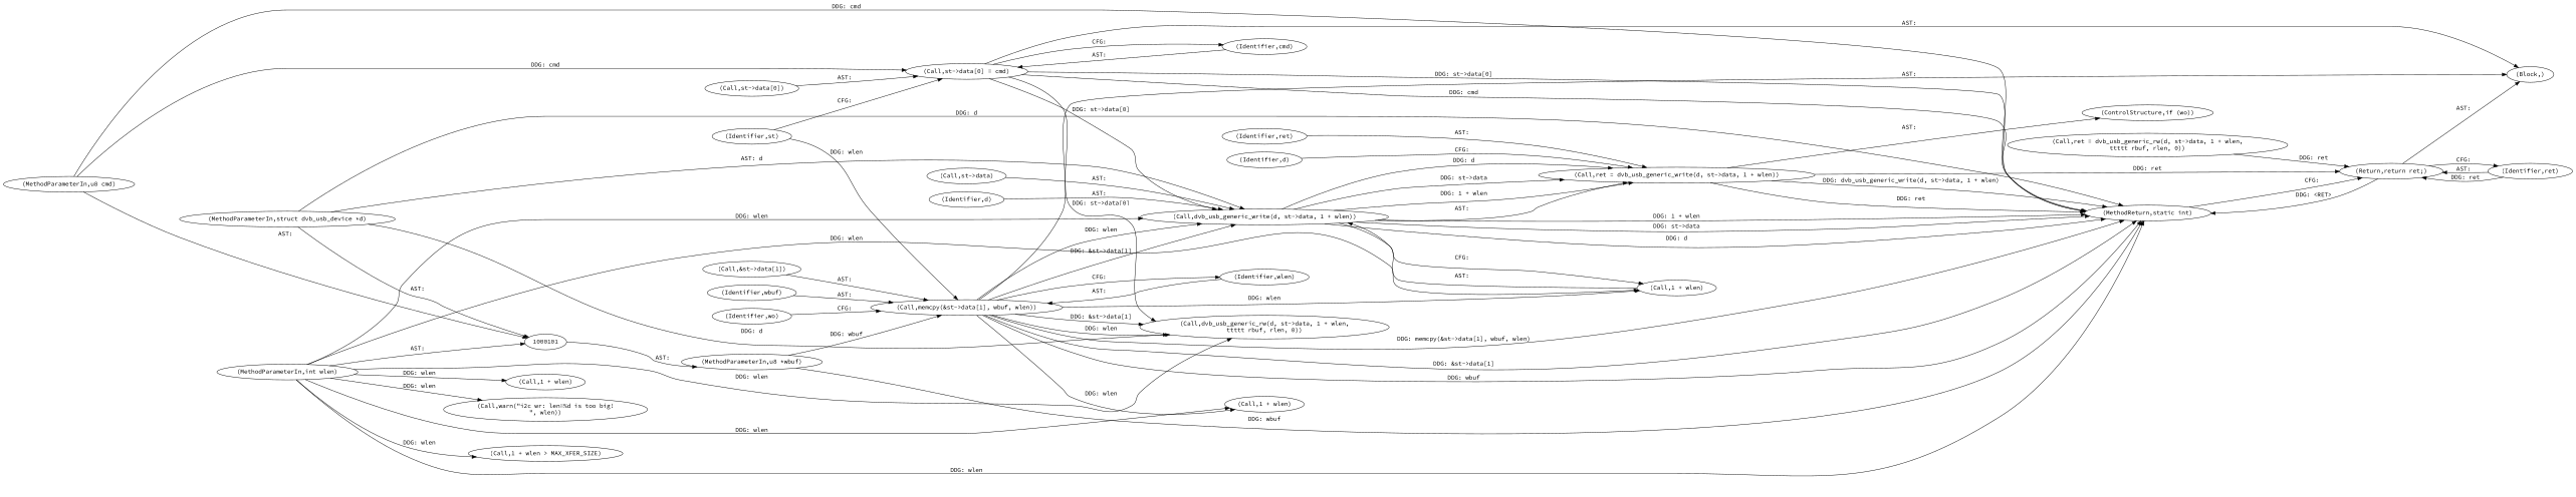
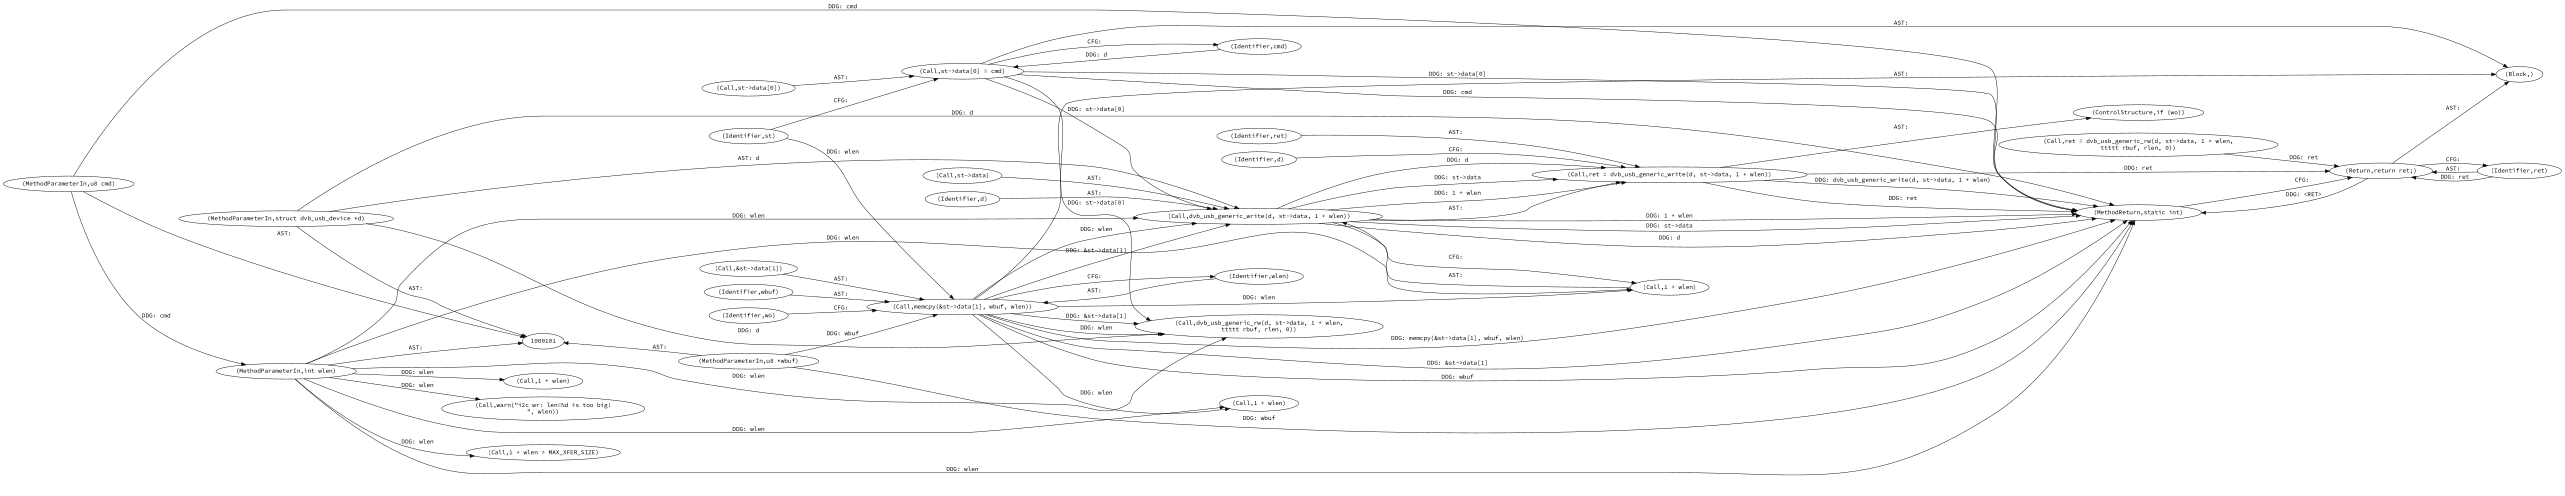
  digraph {
    fontname="Source Code Pro"
    rankdir=LR
    node [fontname="Source Code Pro"]
    edge [fontname="Source Code Pro"]
    n1 [label="(Call,dvb_usb_generic_write(d, st->data, 1 + wlen))"]
    n2 [label="(Call,ret = dvb_usb_generic_write(d, st->data, 1 + wlen))"]
    n3 [label="(MethodReturn,static int)"]
    n4 [label="(Call,1 + wlen)"]
    n5 [label="(Return,return ret;)"]
    n6 [label="(ControlStructure,if (wo))"]
    n7 [label="(MethodParameterIn,struct dvb_usb_device *d)"]
    n8 [label="(Call,dvb_usb_generic_rw(d, st->data, 1 + wlen,\n\t\t\t\t\t rbuf, rlen, 0))"]
    1000101
    n10 [label="(Call,memcpy(&st->data[1], wbuf, wlen))"]
    n11 [label="(Call,1 + wlen)"]
    n12 [label="(Identifier,wlen)"]
    n13 [label="(Block,)"]
    n14 [label="(MethodParameterIn,u8 *wbuf)"]
    n15 [label="(MethodParameterIn,int wlen)"]
    n16 [label="(Call,1 + wlen)"]
    n17 [label="(Call,warn(\"i2c wr: len=%d is too big!\n\", wlen))"]
    n18 [label="(Call,1 + wlen > MAX_XFER_SIZE)"]
    n19 [label="(Call,st->data[0] = cmd)"]
    n20 [label="(Identifier,cmd)"]
    n21 [label="(MethodParameterIn,u8 cmd)"]
    n22 [label="(Identifier,ret)"]
    n23 [label="(Call,st->data[0])"]
    n24 [label="(Identifier,d)"]
    n25 [label="(Identifier,wo)"]
    n26 [label="(Identifier,d)"]
    n27 [label="(Identifier,st)"]
    n28 [label="(Identifier,ret)"]
    n29 [label="(Call,&st->data[1])"]
    n30 [label="(Call,st->data)"]
    n31 [label="(Identifier,wbuf)"]
    n32 [label="(Call,ret = dvb_usb_generic_rw(d, st->data, 1 + wlen,\n\t\t\t\t\t rbuf, rlen, 0))"]
    n1 -> n2 [label="AST: "]
    n1 -> n2 [label="DDG: d"]
    n1 -> n2 [label="DDG: st->data"]
    n1 -> n2 [label="DDG: 1 + wlen"]
    n1 -> n3 [label="DDG: 1 + wlen"]
    n1 -> n3 [label="DDG: st->data"]
    n1 -> n3 [label="DDG: d"]
    n1 -> n4 [label="CFG: "]
    n2 -> n3 [label="DDG: dvb_usb_generic_write(d, st->data, 1 + wlen)"]
    n2 -> n3 [label="DDG: ret"]
    n2 -> n5 [label="DDG: ret"]
    n2 -> n6 [label="AST: "]
    n3 -> n5 [label="CFG: "]
    n4 -> n1 [label="AST: "]
    n5 -> n3 [label="DDG: <RET>"]
    n5 -> n13 [label="AST: "]
    n5 -> n22 [label="CFG: "]
    n7 -> n1 [label="AST: d"]
    n7 -> n3 [label="DDG: d"]
    n7 -> n8 [label="DDG: d"]
    n7 -> 1000101 [label="AST: "]
    n10 -> n1 [label="DDG: &st->data[1]"]
    n10 -> n1 [label="DDG: wlen"]
    n10 -> n3 [label="DDG: memcpy(&st->data[1], wbuf, wlen)"]
    n10 -> n3 [label="DDG: &st->data[1]"]
    n10 -> n3 [label="DDG: wbuf"]
    n10 -> n4 [label="DDG: wlen"]
    n10 -> n8 [label="DDG: &st->data[1]"]
    n10 -> n8 [label="DDG: wlen"]
    n10 -> n11 [label="DDG: wlen"]
    n10 -> n12 [label="CFG: "]
    n10 -> n13 [label="AST: "]
    n12 -> n10 [label="AST: "]
    n14 -> n3 [label="DDG: wbuf"]
-   1000101 -> n14 [label="AST: "]
+   n14 -> 1000101 [label="AST: "]
    n14 -> n10 [label="DDG: wbuf"]
    n15 -> n1 [label="DDG: wlen"]
    n15 -> n3 [label="DDG: wlen"]
    n15 -> n4 [label="DDG: wlen"]
    n15 -> n8 [label="DDG: wlen"]
    n15 -> 1000101 [label="AST: "]
    n15 -> n11 [label="DDG: wlen"]
    n15 -> n16 [label="DDG: wlen"]
    n15 -> n17 [label="DDG: wlen"]
    n15 -> n18 [label="DDG: wlen"]
    n19 -> n1 [label="DDG: st->data[0]"]
    n19 -> n3 [label="DDG: st->data[0]"]
    n19 -> n3 [label="DDG: cmd"]
    n19 -> n8 [label="DDG: st->data[0]"]
    n19 -> n13 [label="AST: "]
    n19 -> n20 [label="CFG: "]
-   n20 -> n19 [label="AST: "]
+   n20 -> n19 [label="DDG: d"]
    n21 -> n3 [label="DDG: cmd"]
    n21 -> 1000101 [label="AST: "]
-   n21 -> n19 [label="DDG: cmd"]
+   n21 -> n15 [label="DDG: cmd"]
    n22 -> n5 [label="AST: "]
    n22 -> n5 [label="DDG: ret"]
    n23 -> n19 [label="AST: "]
    n24 -> n1 [label="AST: "]
    n25 -> n10 [label="CFG: "]
    n26 -> n2 [label="CFG: "]
    n27 -> n10 [label="DDG: wlen"]
    n27 -> n19 [label="CFG: "]
    n28 -> n2 [label="AST: "]
    n29 -> n10 [label="AST: "]
    n30 -> n1 [label="AST: "]
    n31 -> n10 [label="AST: "]
    n32 -> n5 [label="DDG: ret"]
  }
